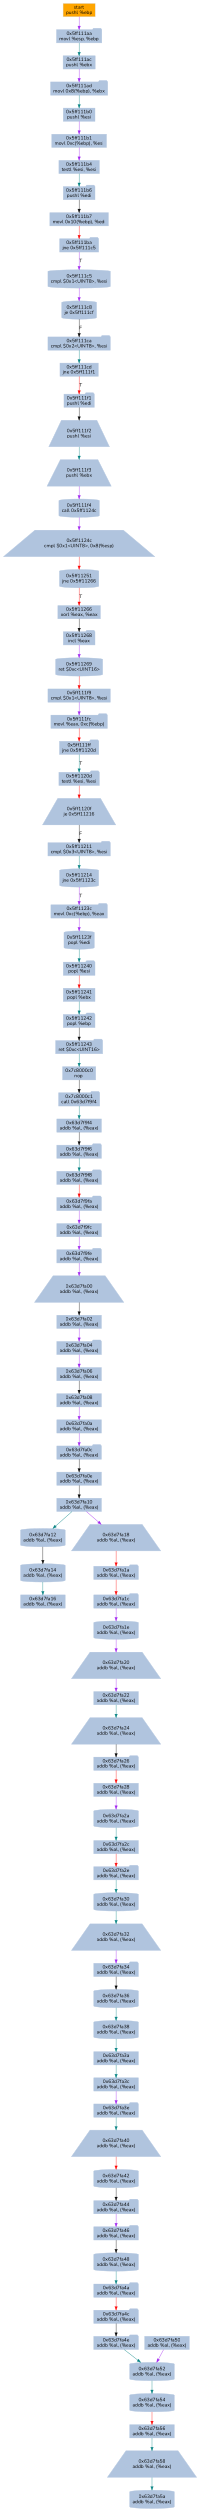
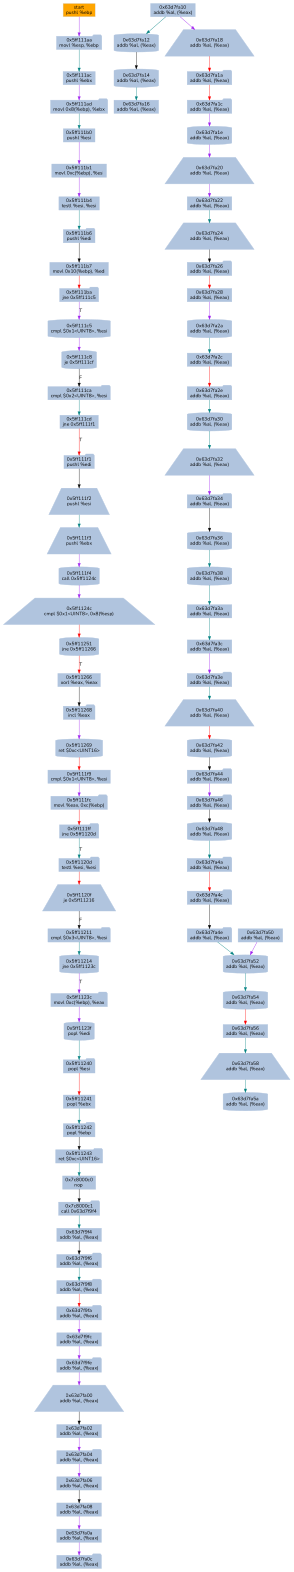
  digraph {
    fontname=Nunito
    node [color=lightsteelblue fillcolor=lightsteelblue fontname=Nunito shape=folder style=filled]
    edge [color=purple fontname=Nunito]
    n1 [color=lightgrey fillcolor=orange label="start\npushl %ebp" shape=box]
    n2 [label="0x5ff111aa\nmovl %esp, %ebp"]
    n3 [label="0x5ff111ac\npushl %ebx" shape=box]
    n4 [label="0x5ff111ad\nmovl 0x8(%ebp), %ebx"]
    n5 [label="0x5ff111b0\npushl %esi" shape=box]
    n6 [label="0x5ff111b1\nmovl 0xc(%ebp), %esi" shape=box]
    n7 [label="0x5ff111b4\ntestl %esi, %esi" shape=box]
    n8 [label="0x5ff111b6\npushl %edi"]
    n9 [label="0x5ff111b7\nmovl 0x10(%ebp), %edi" shape=box]
    n10 [label="0x5ff111ba\njne 0x5ff111c5"]
    n11 [label="0x5ff111c5\ncmpl $0x1<UINT8>, %esi" shape=cylinder]
    n12 [label="0x5ff111c8\nje 0x5ff111cf" shape=cylinder]
    n13 [label="0x5ff111ca\ncmpl $0x2<UINT8>, %esi"]
    n14 [label="0x5ff111cd\njne 0x5ff111f1" shape=box]
    n15 [label="0x5ff111f1\npushl %edi"]
    n16 [label="0x5ff111f2\npushl %esi" shape=trapezium]
    n17 [label="0x5ff111f3\npushl %ebx" shape=trapezium]
    n18 [label="0x5ff111f4\ncall 0x5ff1124c" shape=cylinder]
    n19 [label="0x5ff1124c\ncmpl $0x1<UINT8>, 0x8(%esp)" shape=trapezium]
    n20 [label="0x5ff11251\njne 0x5ff11266" shape=cylinder]
    n21 [label="0x5ff11266\nxorl %eax, %eax" shape=box]
    n22 [label="0x5ff11268\nincl %eax"]
    n23 [label="0x5ff11269\nret $0xc<UINT16>" shape=cylinder]
    n24 [label="0x5ff111f9\ncmpl $0x1<UINT8>, %esi" shape=box]
    n25 [label="0x5ff111fc\nmovl %eax, 0xc(%ebp)"]
    n26 [label="0x5ff111ff\njne 0x5ff1120d"]
    n27 [label="0x5ff1120d\ntestl %esi, %esi"]
    n28 [label="0x5ff1120f\nje 0x5ff11216" shape=trapezium]
    n29 [label="0x5ff11211\ncmpl $0x3<UINT8>, %esi"]
    n30 [label="0x5ff11214\njne 0x5ff1123c" shape=cylinder]
    n31 [label="0x5ff1123c\nmovl 0xc(%ebp), %eax"]
    n32 [label="0x5ff1123f\npopl %edi" shape=cylinder]
    n33 [label="0x5ff11240\npopl %esi"]
    n34 [label="0x5ff11241\npopl %ebx" shape=box]
    n35 [label="0x5ff11242\npopl %ebp"]
    n36 [label="0x5ff11243\nret $0xc<UINT16>"]
    n37 [label="0x7c8000c0\nnop " shape=box]
    n38 [label="0x7c8000c1\ncall 0x63d7f9f4"]
    n39 [label="0x63d7f9f4\naddb %al, (%eax)" shape=box]
    n40 [label="0x63d7f9f6\naddb %al, (%eax)"]
    n41 [label="0x63d7f9f8\naddb %al, (%eax)"]
    n42 [label="0x63d7f9fa\naddb %al, (%eax)"]
    n43 [label="0x63d7f9fc\naddb %al, (%eax)" shape=box]
    n44 [label="0x63d7f9fe\naddb %al, (%eax)"]
    n45 [label="0x63d7fa00\naddb %al, (%eax)" shape=trapezium]
    n46 [label="0x63d7fa02\naddb %al, (%eax)" shape=box]
    n47 [label="0x63d7fa04\naddb %al, (%eax)"]
    n48 [label="0x63d7fa06\naddb %al, (%eax)" shape=box]
    n49 [label="0x63d7fa08\naddb %al, (%eax)" shape=box]
    n50 [label="0x63d7fa0a\naddb %al, (%eax)" shape=box]
    n51 [label="0x63d7fa0c\naddb %al, (%eax)"]
-   n52 [label="0x63d7fa0e\naddb %al, (%eax)" shape=box]
    n53 [label="0x63d7fa10\naddb %al, (%eax)" shape=box]
    n54 [label="0x63d7fa12\naddb %al, (%eax)" shape=cylinder]
    n55 [label="0x63d7fa18\naddb %al, (%eax)" shape=trapezium]
    n56 [label="0x63d7fa14\naddb %al, (%eax)" shape=cylinder]
    n57 [label="0x63d7fa16\naddb %al, (%eax)" shape=box]
    n58 [label="0x63d7fa1a\naddb %al, (%eax)"]
    n59 [label="0x63d7fa1c\naddb %al, (%eax)"]
    n60 [label="0x63d7fa1e\naddb %al, (%eax)" shape=cylinder]
    n61 [label="0x63d7fa20\naddb %al, (%eax)" shape=trapezium]
    n62 [label="0x63d7fa22\naddb %al, (%eax)" shape=box]
    n63 [label="0x63d7fa24\naddb %al, (%eax)" shape=trapezium]
    n64 [label="0x63d7fa26\naddb %al, (%eax)"]
    n65 [label="0x63d7fa28\naddb %al, (%eax)" shape=box]
    n66 [label="0x63d7fa2a\naddb %al, (%eax)" shape=cylinder]
    n67 [label="0x63d7fa2c\naddb %al, (%eax)" shape=box]
    n68 [label="0x63d7fa2e\naddb %al, (%eax)"]
    n69 [label="0x63d7fa30\naddb %al, (%eax)" shape=cylinder]
    n70 [label="0x63d7fa32\naddb %al, (%eax)" shape=trapezium]
    n71 [label="0x63d7fa34\naddb %al, (%eax)"]
    n72 [label="0x63d7fa36\naddb %al, (%eax)" shape=cylinder]
    n73 [label="0x63d7fa38\naddb %al, (%eax)" shape=cylinder]
    n74 [label="0x63d7fa3a\naddb %al, (%eax)" shape=box]
    n75 [label="0x63d7fa3c\naddb %al, (%eax)" shape=box]
    n76 [label="0x63d7fa3e\naddb %al, (%eax)"]
    n77 [label="0x63d7fa40\naddb %al, (%eax)" shape=trapezium]
    n78 [label="0x63d7fa42\naddb %al, (%eax)" shape=cylinder]
    n79 [label="0x63d7fa44\naddb %al, (%eax)"]
    n80 [label="0x63d7fa46\naddb %al, (%eax)"]
    n81 [label="0x63d7fa48\naddb %al, (%eax)" shape=cylinder]
    n82 [label="0x63d7fa4a\naddb %al, (%eax)"]
    n83 [label="0x63d7fa4c\naddb %al, (%eax)"]
    n84 [label="0x63d7fa4e\naddb %al, (%eax)"]
    n85 [label="0x63d7fa52\naddb %al, (%eax)" shape=cylinder]
    n86 [label="0x63d7fa50\naddb %al, (%eax)" shape=box]
    n87 [label="0x63d7fa54\naddb %al, (%eax)" shape=cylinder]
    n88 [label="0x63d7fa56\naddb %al, (%eax)" shape=box]
    n89 [label="0x63d7fa58\naddb %al, (%eax)" shape=trapezium]
    n90 [label="0x63d7fa5a\naddb %al, (%eax)" shape=cylinder]
    n1 -> n2
    n2 -> n3 [color=teal]
    n3 -> n4
    n4 -> n5 [color=teal]
    n5 -> n6
    n6 -> n7
    n7 -> n8 [color=teal]
    n8 -> n9 [color=black]
    n9 -> n10 [color=red]
    n10 -> n11 [label=T]
    n11 -> n12
    n12 -> n13 [color=black label=F]
    n13 -> n14 [color=teal]
    n14 -> n15 [color=red label=T]
    n15 -> n16 [color=black]
    n16 -> n17 [color=teal]
    n17 -> n18
    n18 -> n19
    n19 -> n20 [color=red]
    n20 -> n21 [color=red label=T]
    n21 -> n22 [color=black]
    n22 -> n23
    n23 -> n24 [color=red]
    n24 -> n25
    n25 -> n26 [color=red]
    n26 -> n27 [color=teal label=T]
    n27 -> n28 [color=red]
    n28 -> n29 [color=black label=F]
    n29 -> n30 [color=teal]
    n30 -> n31 [label=T]
    n31 -> n32
    n32 -> n33 [color=teal]
    n33 -> n34 [color=red]
    n34 -> n35 [color=teal]
    n35 -> n36 [color=black]
    n36 -> n37 [color=teal]
    n37 -> n38 [color=black]
    n38 -> n39 [color=teal]
    n39 -> n40 [color=black]
    n40 -> n41 [color=teal]
    n41 -> n42 [color=red]
    n42 -> n43
    n43 -> n44
    n44 -> n45
    n45 -> n46 [color=black]
    n46 -> n47
    n47 -> n48
    n48 -> n49 [color=black]
    n49 -> n50
    n50 -> n51
-   n51 -> n52 [color=black]
-   n52 -> n53 [color=black]
    n53 -> n54 [color=teal]
    n53 -> n55
    n54 -> n56 [color=black]
    n55 -> n58 [color=red]
    n56 -> n57 [color=teal]
    n58 -> n59 [color=red]
    n59 -> n60
    n60 -> n61
    n61 -> n62
    n62 -> n63 [color=teal]
    n63 -> n64 [color=black]
    n64 -> n65 [color=red]
    n65 -> n66
    n66 -> n67 [color=teal]
    n67 -> n68 [color=red]
    n68 -> n69 [color=teal]
    n69 -> n70 [color=teal]
    n70 -> n71
    n71 -> n72 [color=black]
    n72 -> n73 [color=teal]
    n73 -> n74 [color=teal]
    n74 -> n75 [color=teal]
    n75 -> n76
    n76 -> n77 [color=teal]
    n77 -> n78 [color=red]
    n78 -> n79 [color=black]
    n79 -> n80
    n80 -> n81 [color=black]
    n81 -> n82 [color=teal]
    n82 -> n83 [color=red]
    n83 -> n84 [color=black]
    n84 -> n85 [color=teal]
    n85 -> n87 [color=teal]
    n86 -> n85
    n87 -> n88 [color=red]
    n88 -> n89 [color=teal]
    n89 -> n90 [color=teal]
  }
